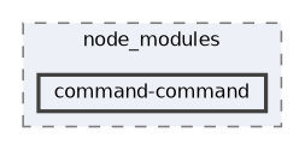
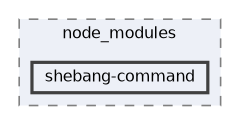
  digraph {
    compound=true
-   n1 [color=grey25 fillcolor="#edf0f7" fontname=Helvetica fontsize=10 height=0.2 label="command-command" shape=box style="filled,bold" width=0.4]
+   n1 [color=grey25 fillcolor="#edf0f7" fontname=Helvetica fontsize=10 height=0.2 label="shebang-command" shape=box style="filled,bold" width=0.4]
    subgraph cluster_1 {
      bgcolor="#edf0f7"
      fontname=Helvetica
      fontsize=10
      label=node_modules
      pencolor=grey50
      style="filled,dashed"
      n1
    }
  }
